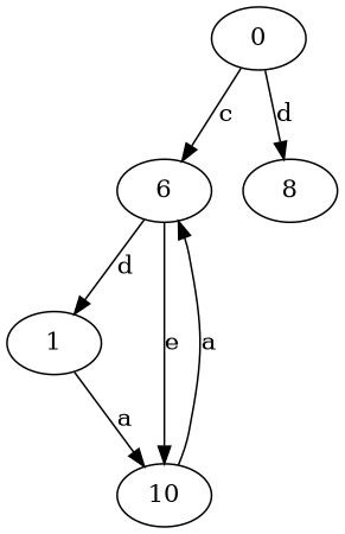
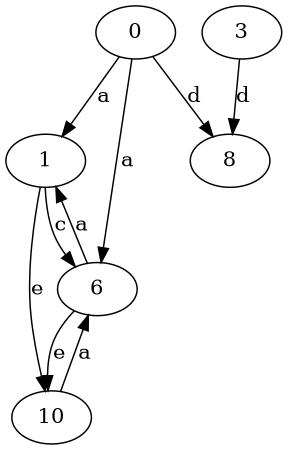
  strict digraph {
    0
    1
    6
    n4 [label=8]
    10
-   0 -> 6 [label=c]
+   3
+   0 -> 1 [label=a]
+   0 -> 6 [label=a]
    0 -> n4 [label=d]
-   1 -> 10 [label=a]
-   6 -> 1 [label=d]
+   1 -> 6 [label=c]
+   1 -> 10 [label=e]
+   6 -> 1 [label=a]
    6 -> 10 [label=e]
    10 -> 6 [label=a]
+   3 -> n4 [label=d]
  }
